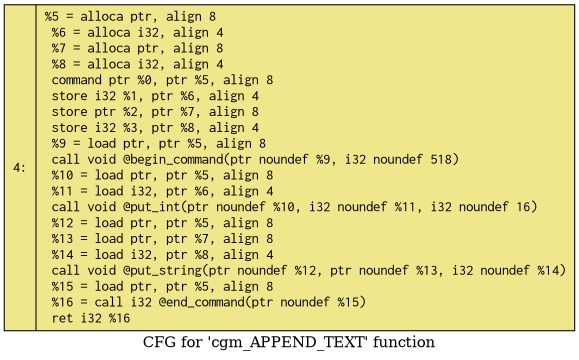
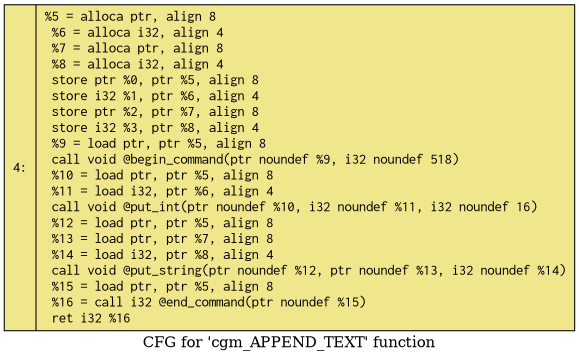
  digraph {
    label="CFG for 'cgm_APPEND_TEXT' function"
    rankdir=LR
-   n1 [color=black fillcolor=khaki fontname=Courier label="{4:\l|  %5 = alloca ptr, align 8\l  %6 = alloca i32, align 4\l  %7 = alloca ptr, align 8\l  %8 = alloca i32, align 4\l  command ptr %0, ptr %5, align 8\l  store i32 %1, ptr %6, align 4\l  store ptr %2, ptr %7, align 8\l  store i32 %3, ptr %8, align 4\l  %9 = load ptr, ptr %5, align 8\l  call void @begin_command(ptr noundef %9, i32 noundef 518)\l  %10 = load ptr, ptr %5, align 8\l  %11 = load i32, ptr %6, align 4\l  call void @put_int(ptr noundef %10, i32 noundef %11, i32 noundef 16)\l  %12 = load ptr, ptr %5, align 8\l  %13 = load ptr, ptr %7, align 8\l  %14 = load i32, ptr %8, align 4\l  call void @put_string(ptr noundef %12, ptr noundef %13, i32 noundef %14)\l  %15 = load ptr, ptr %5, align 8\l  %16 = call i32 @end_command(ptr noundef %15)\l  ret i32 %16\l}" shape=record style=filled]
+   n1 [color=black fillcolor=khaki fontname=Courier label="{4:\l|  %5 = alloca ptr, align 8\l  %6 = alloca i32, align 4\l  %7 = alloca ptr, align 8\l  %8 = alloca i32, align 4\l  store ptr %0, ptr %5, align 8\l  store i32 %1, ptr %6, align 4\l  store ptr %2, ptr %7, align 8\l  store i32 %3, ptr %8, align 4\l  %9 = load ptr, ptr %5, align 8\l  call void @begin_command(ptr noundef %9, i32 noundef 518)\l  %10 = load ptr, ptr %5, align 8\l  %11 = load i32, ptr %6, align 4\l  call void @put_int(ptr noundef %10, i32 noundef %11, i32 noundef 16)\l  %12 = load ptr, ptr %5, align 8\l  %13 = load ptr, ptr %7, align 8\l  %14 = load i32, ptr %8, align 4\l  call void @put_string(ptr noundef %12, ptr noundef %13, i32 noundef %14)\l  %15 = load ptr, ptr %5, align 8\l  %16 = call i32 @end_command(ptr noundef %15)\l  ret i32 %16\l}" shape=record style=filled]
  }
